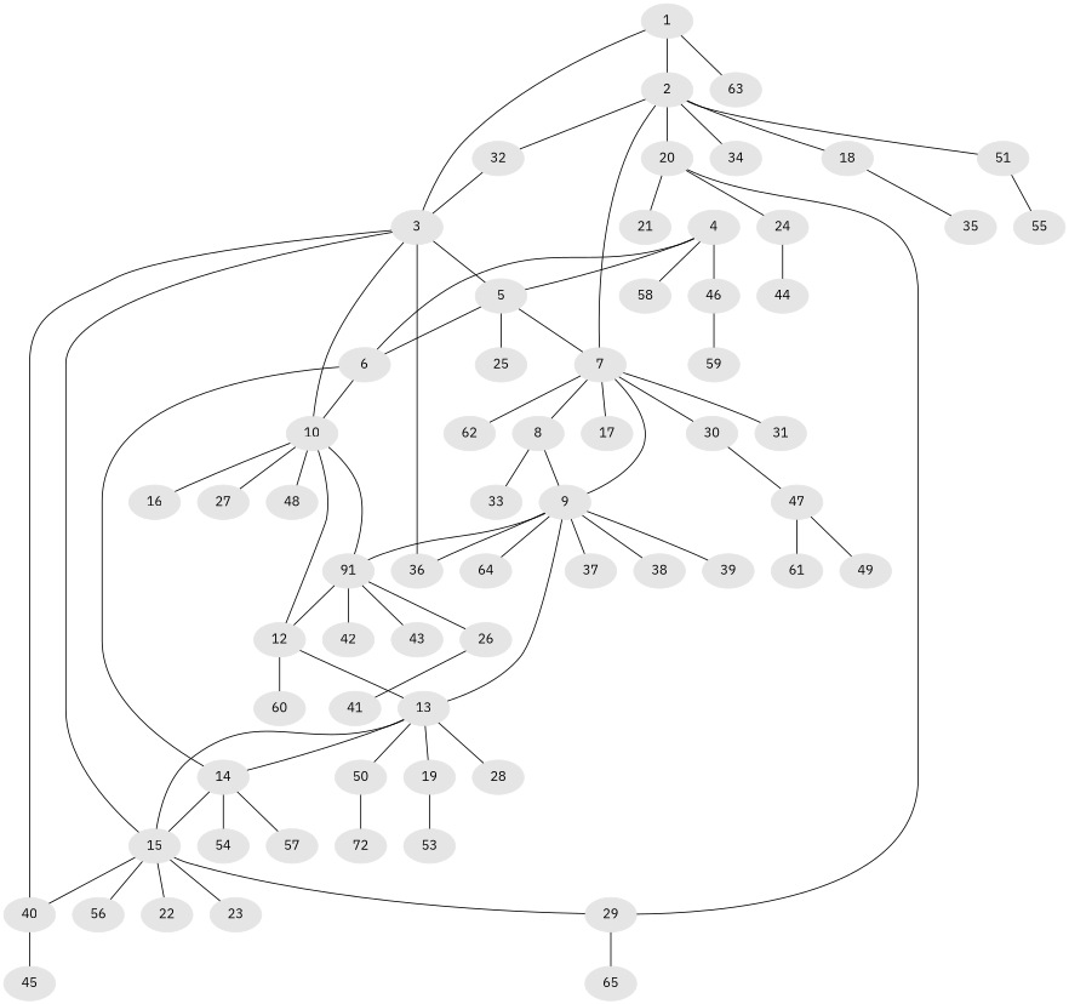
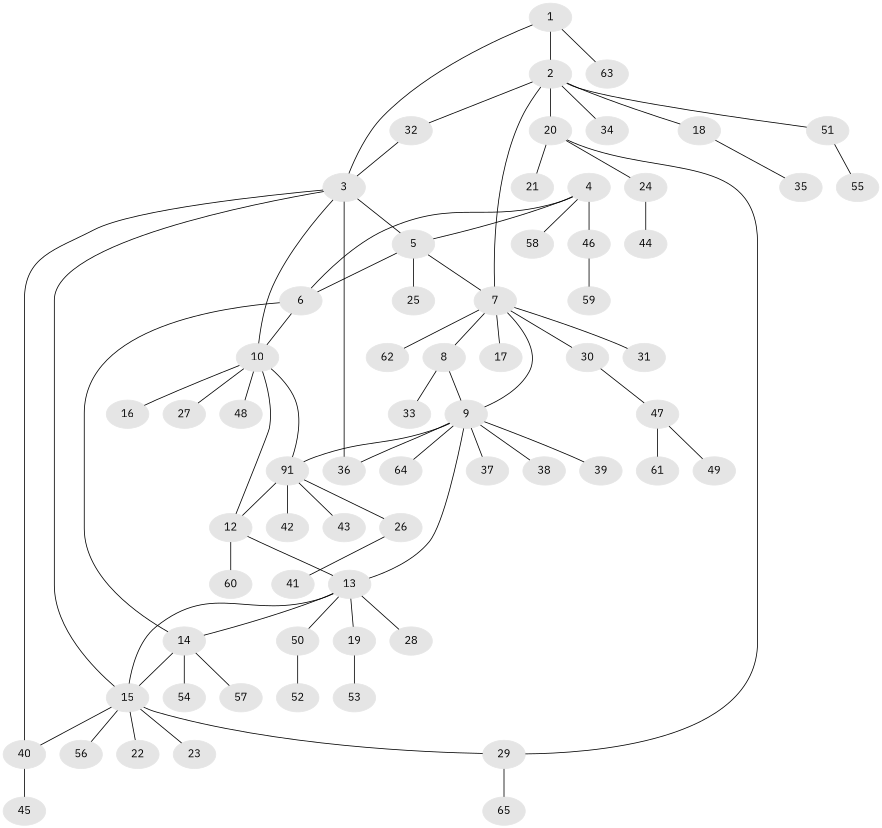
  graph {
    fontname="IBM Plex Sans"
    node [color=gray90 fontname="IBM Plex Sans" style=filled]
    edge [fontname="IBM Plex Sans"]
    1
    2
    3
    63
    7
    18
    20
    32
    34
    51
    5
    10
    15
    36
    40
    8
    9
    17
    30
    31
    62
    35
    29
    21
    24
    55
    6
    25
    n29 [label=91]
    12
    16
    27
    48
    22
    23
    56
    45
    4
    46
    58
    14
    59
    54
    57
    33
    13
    37
    38
    39
    64
    47
    26
    42
    43
    19
    28
    50
    60
    41
    53
-   52 [label=72]
+   52
    65
    44
    49
    61
    1 -- 2
    1 -- 3
    1 -- 63
    2 -- 7
    2 -- 18
    2 -- 20
    2 -- 32
    2 -- 34
    2 -- 51
    3 -- 5
    3 -- 10
    3 -- 15
    3 -- 36
    3 -- 40
    7 -- 8
    7 -- 9
    7 -- 17
    7 -- 30
    7 -- 31
    7 -- 62
    18 -- 35
    20 -- 29
    20 -- 21
    20 -- 24
    32 -- 3
    51 -- 55
    5 -- 7
    5 -- 6
    5 -- 25
    10 -- n29
    10 -- 12
    10 -- 16
    10 -- 27
    10 -- 48
    15 -- 40
    15 -- 29
    15 -- 22
    15 -- 23
    15 -- 56
    40 -- 45
    8 -- 9
    8 -- 33
    9 -- 36
    9 -- n29
    9 -- 13
    9 -- 37
    9 -- 38
    9 -- 39
    9 -- 64
    30 -- 47
    29 -- 65
    24 -- 44
    6 -- 10
    6 -- 14
    n29 -- 12
    n29 -- 26
    n29 -- 42
    n29 -- 43
    12 -- 13
    12 -- 60
    4 -- 5
    4 -- 6
    4 -- 46
    4 -- 58
    46 -- 59
    14 -- 15
    14 -- 54
    14 -- 57
    13 -- 15
    13 -- 14
    13 -- 19
    13 -- 28
    13 -- 50
    47 -- 49
    47 -- 61
    26 -- 41
    19 -- 53
    50 -- 52
  }
